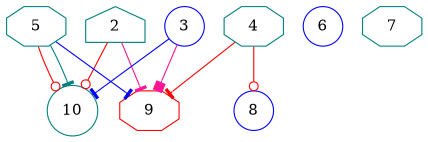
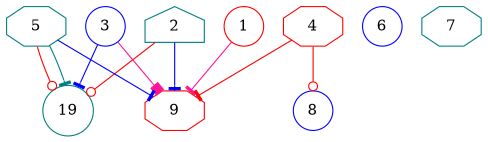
  digraph {
    node [alpha=0.02 color=teal shape=circle]
    edge [arrowhead=tee color=red]
+   1 [alpha=0.14 color=red expect_size=50945024]
    9 [color=red expect_size=16492544 shape=octagon]
    2 [alpha=0.11 expect_size=35725312 shape=house]
-   10 [alpha=0.01 expect_size=32361472]
+   10 [alpha=0.01 expect_size=32361472 label=19]
    3 [color=blue expect_size=34500608]
-   4 [alpha=0.05 expect_size=46665728 shape=octagon]
+   4 [alpha=0.05 color=red expect_size=46665728 shape=octagon]
    8 [alpha=0.15 color=blue expect_size=46437376]
    5 [alpha=0.20 expect_size=24553472 shape=octagon]
    6 [alpha=0.19 color=blue expect_size=28995584]
    7 [expect_size=14804992 shape=octagon]
-   2 -> 9 [color=deeppink]
+   1 -> 9 [color=deeppink]
+   2 -> 9 [color=blue]
    2 -> 10 [arrowhead=odot]
    3 -> 9 [arrowhead=box color=deeppink]
    3 -> 10 [color=blue]
    4 -> 9
    4 -> 8 [arrowhead=odot]
    5 -> 9 [color=blue]
    5 -> 10 [arrowhead=odot]
    5 -> 10 [color=teal]
  }
